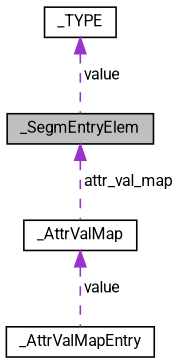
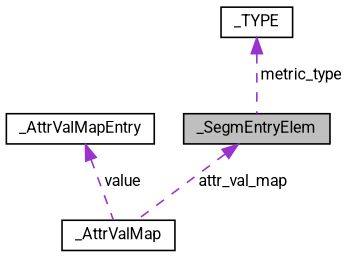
  digraph {
    fontname=Roboto
    node [color=black fillcolor=white fontname=Roboto fontsize=10 shape=record style=filled]
    edge [color=darkorchid3 dir=back fontname=Roboto fontsize=10 labelfontname=Helvetica labelfontsize=10 style=dashed]
    n1 [fillcolor=grey75 fontcolor=black height=0.2 label=_SegmEntryElem width=0.4]
    n2 [height=0.2 label=_AttrValMap width=0.4]
    n3 [height=0.2 label=_TYPE width=0.4]
    n4 [height=0.2 label=_AttrValMapEntry width=0.4]
    n1 -> n2 [label=" attr_val_map"]
-   n3 -> n1 [label=" value"]
-   n2 -> n4 [label=" value"]
+   n3 -> n1 [label=" metric_type"]
+   n4 -> n2 [label=" value"]
  }
